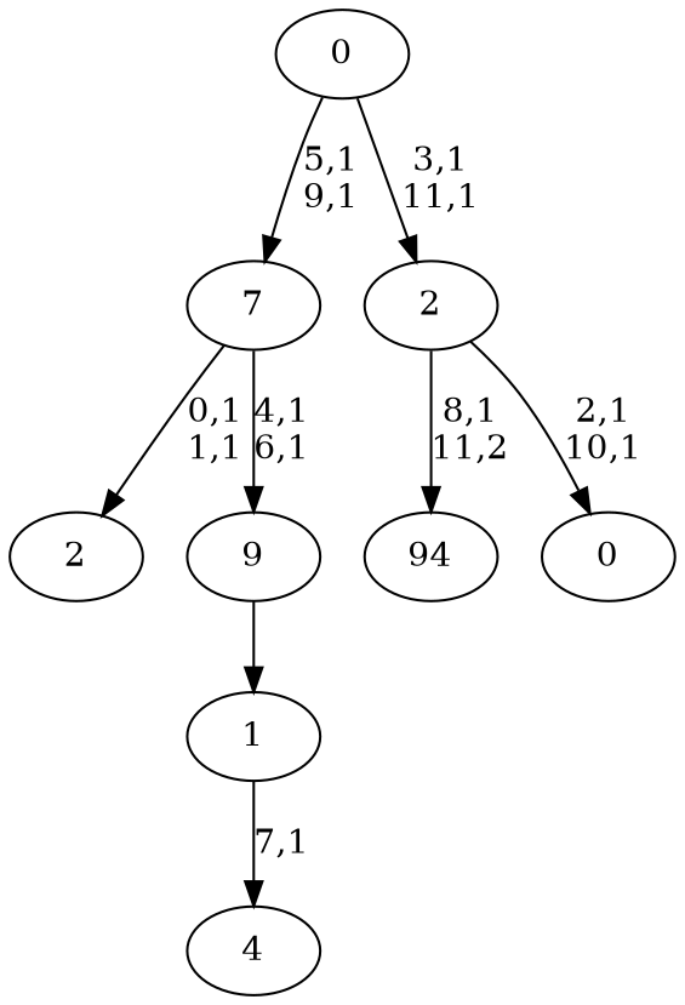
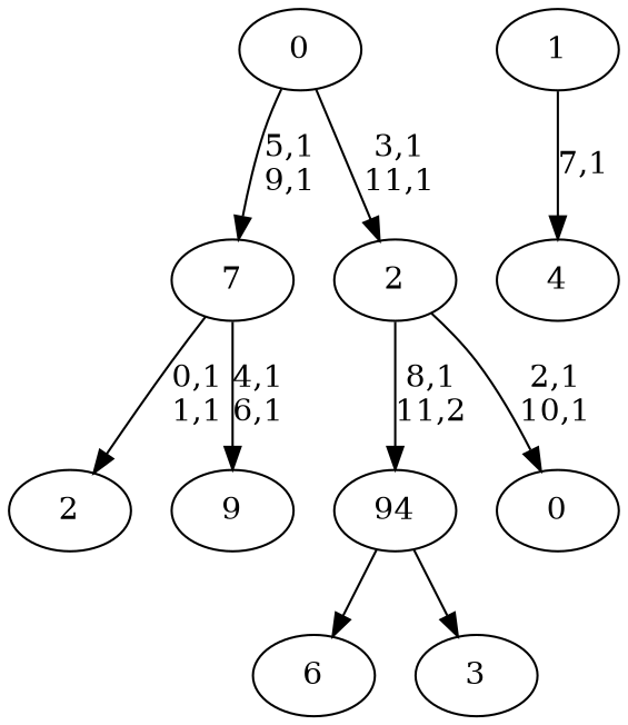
  digraph {
+   n1 [label=6]
    n2 [label=4]
+   n3 [label=3]
    n4 [label=94]
    n5 [label=2]
    n6 [label=1]
    9
    7
    n9 [label=0]
    2
    0
+   n4 -> n1
+   n4 -> n3
    n6 -> n2 [label="7,1"]
-   9 -> n6
    7 -> n5 [label="0,1\n1,1"]
    7 -> 9 [label="4,1\n6,1"]
    2 -> n4 [label="8,1\n11,2"]
    2 -> n9 [label="2,1\n10,1"]
    0 -> 7 [label="5,1\n9,1"]
    0 -> 2 [label="3,1\n11,1"]
  }
